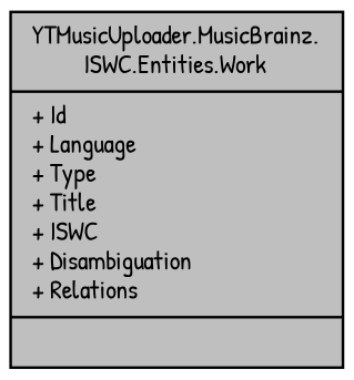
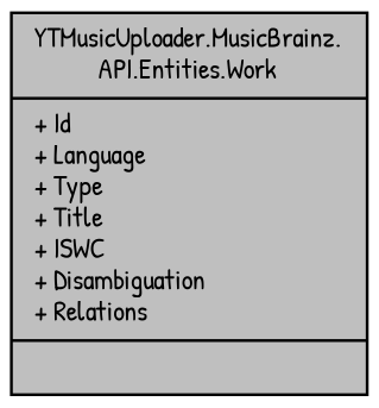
  digraph {
    fontname="Patrick Hand"
-   n1 [color=black fillcolor=grey75 fontcolor=black fontname="Patrick Hand" fontsize=10 height=0.2 label="{YTMusicUploader.MusicBrainz.\lISWC.Entities.Work\n|+ Id\l+ Language\l+ Type\l+ Title\l+ ISWC\l+ Disambiguation\l+ Relations\l|}" shape=record style=filled width=0.4]
+   n1 [color=black fillcolor=grey75 fontcolor=black fontname="Patrick Hand" fontsize=10 height=0.2 label="{YTMusicUploader.MusicBrainz.\lAPI.Entities.Work\n|+ Id\l+ Language\l+ Type\l+ Title\l+ ISWC\l+ Disambiguation\l+ Relations\l|}" shape=record style=filled width=0.4]
  }
